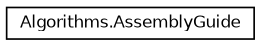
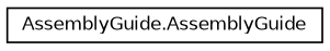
  digraph {
    rankdir=LR
-   n1 [color=black fillcolor=white fontname=Helvetica fontsize=10 height=0.2 label="Algorithms.AssemblyGuide" shape=record style=filled width=0.4]
+   n1 [color=black fillcolor=white fontname=Helvetica fontsize=10 height=0.2 label="AssemblyGuide.AssemblyGuide" shape=record style=filled width=0.4]
  }
